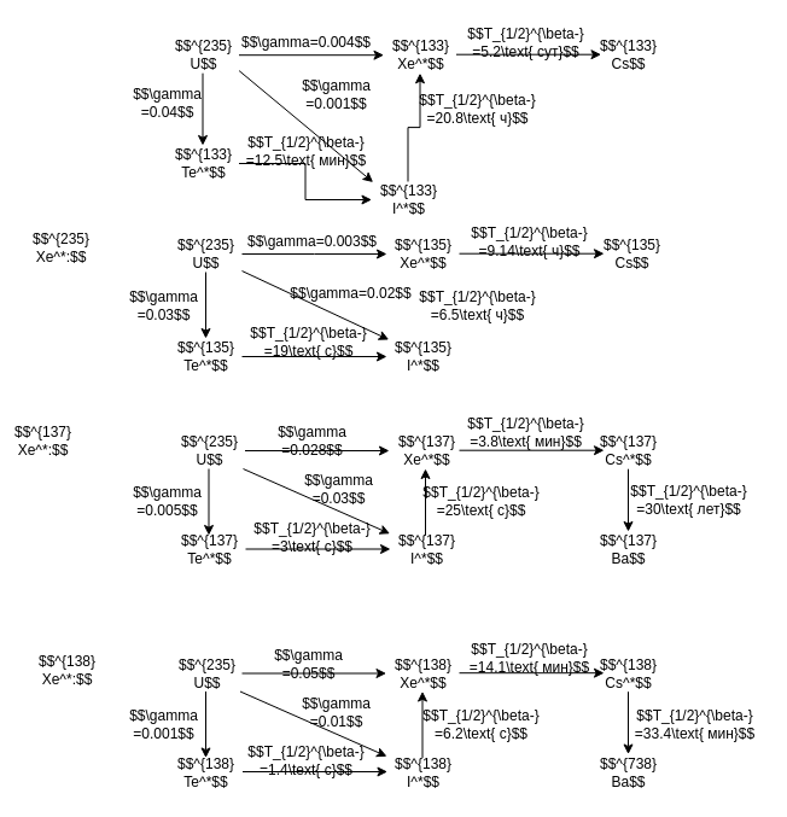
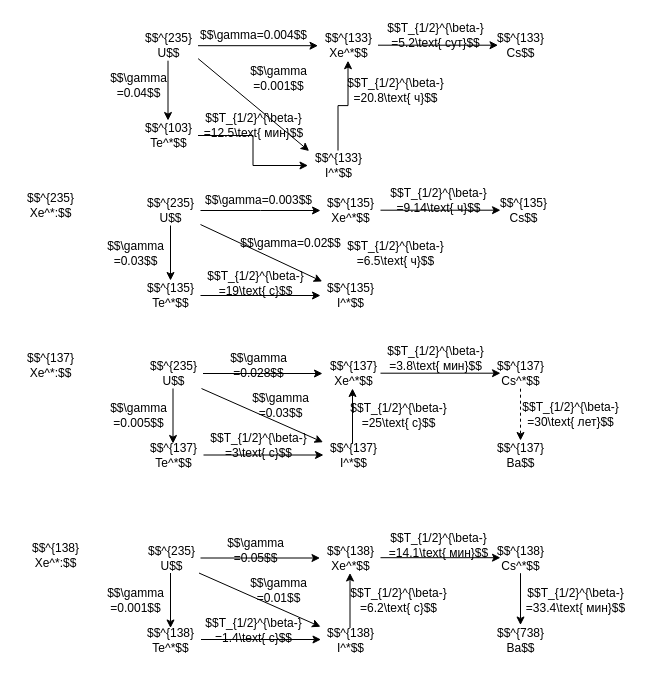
  <mxCell id="0" />
  <mxCell id="1" parent="0" />
  <mxCell id="2" style="edgeStyle=orthogonalEdgeStyle;rounded=0;orthogonalLoop=1;jettySize=auto;html=1;" parent="1" source="4" edge="1"><mxGeometry relative="1" as="geometry"><mxPoint x="320" y="210" as="targetPoint" /></mxGeometry></mxCell>
  <mxCell id="3" style="edgeStyle=orthogonalEdgeStyle;rounded=0;orthogonalLoop=1;jettySize=auto;html=1;" parent="1" source="4" target="8" edge="1"><mxGeometry relative="1" as="geometry"><mxPoint x="180" y="260" as="targetPoint" /></mxGeometry></mxCell>
  <mxCell id="4" value="$$^{235}&lt;br&gt;U$$" style="text;html=1;resizable=0;autosize=1;align=center;verticalAlign=middle;points=[];fillColor=none;strokeColor=none;rounded=0;" parent="1" vertex="1"><mxGeometry x="140" y="195" width="60" height="30" as="geometry" /></mxCell>
  <mxCell id="5" value="$$\gamma=0.003$$" style="text;html=1;resizable=0;autosize=1;align=center;verticalAlign=middle;points=[];fillColor=none;strokeColor=none;rounded=0;" parent="1" vertex="1"><mxGeometry x="197.5" y="190" width="120" height="20" as="geometry" /></mxCell>
  <mxCell id="6" value="$$^{135}&lt;br&gt;Xe^*$$" style="text;html=1;resizable=0;autosize=1;align=center;verticalAlign=middle;points=[];fillColor=none;strokeColor=none;rounded=0;" parent="1" vertex="1"><mxGeometry x="320" y="195" width="60" height="30" as="geometry" /></mxCell>
  <mxCell id="7" style="edgeStyle=orthogonalEdgeStyle;rounded=0;orthogonalLoop=1;jettySize=auto;html=1;" parent="1" source="8" target="9" edge="1"><mxGeometry relative="1" as="geometry" /></mxCell>
  <mxCell id="8" value="$$^{135}&lt;br&gt;Te^*$$" style="text;html=1;resizable=0;autosize=1;align=center;verticalAlign=middle;points=[];fillColor=none;strokeColor=none;rounded=0;" parent="1" vertex="1"><mxGeometry x="140" y="280" width="60" height="30" as="geometry" /></mxCell>
  <mxCell id="9" value="$$^{135}&lt;br&gt;I^*$$" style="text;html=1;resizable=0;autosize=1;align=center;verticalAlign=middle;points=[];fillColor=none;strokeColor=none;rounded=0;" parent="1" vertex="1"><mxGeometry x="320" y="280" width="60" height="30" as="geometry" /></mxCell>
  <mxCell id="10" value="$$T_{1/2}^{\beta-}&lt;br&gt;=19\text{ с}$$" style="text;html=1;resizable=0;autosize=1;align=center;verticalAlign=middle;points=[];fillColor=none;strokeColor=none;rounded=0;" parent="1" vertex="1"><mxGeometry x="200" y="267.5" width="110" height="30" as="geometry" /></mxCell>
  <mxCell id="11" value="$$\gamma&lt;br&gt;=0.03$$" style="text;html=1;resizable=0;autosize=1;align=center;verticalAlign=middle;points=[];fillColor=none;strokeColor=none;rounded=0;" parent="1" vertex="1"><mxGeometry x="100" y="237.5" width="70" height="30" as="geometry" /></mxCell>
  <mxCell id="12" value="$$T_{1/2}^{\beta-}&lt;br&gt;=6.5\text{ ч}$$" style="text;html=1;resizable=0;autosize=1;align=center;verticalAlign=middle;points=[];fillColor=none;strokeColor=none;rounded=0;" parent="1" vertex="1"><mxGeometry x="340" y="237.5" width="110" height="30" as="geometry" /></mxCell>
  <mxCell id="13" value="" style="endArrow=classic;html=1;entryX=0.028;entryY=0.033;entryDx=0;entryDy=0;entryPerimeter=0;" parent="1" source="4" target="9" edge="1"><mxGeometry width="50" height="50" relative="1" as="geometry"><mxPoint x="220" y="267.5" as="sourcePoint" /><mxPoint x="270" y="217.5" as="targetPoint" /></mxGeometry></mxCell>
  <mxCell id="14" value="$$\gamma=0.02$$" style="text;html=1;resizable=0;autosize=1;align=center;verticalAlign=middle;points=[];fillColor=none;strokeColor=none;rounded=0;" parent="1" vertex="1"><mxGeometry x="230" y="232.5" width="120" height="20" as="geometry" /></mxCell>
  <mxCell id="15" value="$$^{235}&lt;br&gt;Xe^*:$$" style="text;html=1;resizable=0;autosize=1;align=center;verticalAlign=middle;points=[];fillColor=none;strokeColor=none;rounded=0;" parent="1" vertex="1"><mxGeometry x="20" y="190" width="60" height="30" as="geometry" /></mxCell>
  <mxCell id="16" style="edgeStyle=orthogonalEdgeStyle;rounded=0;orthogonalLoop=1;jettySize=auto;html=1;" parent="1" source="18" target="20" edge="1"><mxGeometry relative="1" as="geometry" /></mxCell>
  <mxCell id="17" style="edgeStyle=orthogonalEdgeStyle;rounded=0;orthogonalLoop=1;jettySize=auto;html=1;" parent="1" source="18" target="22" edge="1"><mxGeometry relative="1" as="geometry" /></mxCell>
  <mxCell id="18" value="$$^{235}&lt;br&gt;U$$" style="text;html=1;resizable=0;autosize=1;align=center;verticalAlign=middle;points=[];fillColor=none;strokeColor=none;rounded=0;" parent="1" vertex="1"><mxGeometry x="137.5" y="30.2" width="60" height="30" as="geometry" /></mxCell>
  <mxCell id="19" value="$$\gamma=0.004$$" style="text;html=1;resizable=0;autosize=1;align=center;verticalAlign=middle;points=[];fillColor=none;strokeColor=none;rounded=0;" parent="1" vertex="1"><mxGeometry x="192.5" y="25" width="120" height="20" as="geometry" /></mxCell>
  <mxCell id="20" value="$$^{133}&lt;br&gt;Xe^*$$" style="text;html=1;resizable=0;autosize=1;align=center;verticalAlign=middle;points=[];fillColor=none;strokeColor=none;rounded=0;" parent="1" vertex="1"><mxGeometry x="317.5" y="30.2" width="60" height="30" as="geometry" /></mxCell>
  <mxCell id="21" style="edgeStyle=orthogonalEdgeStyle;rounded=0;orthogonalLoop=1;jettySize=auto;html=1;" parent="1" source="22" target="25" edge="1"><mxGeometry relative="1" as="geometry" /></mxCell>
- <mxCell id="22" value="$$^{133}&lt;br&gt;Te^*$$" style="text;html=1;resizable=0;autosize=1;align=center;verticalAlign=middle;points=[];fillColor=none;strokeColor=none;rounded=0;" parent="1" vertex="1"><mxGeometry x="137.5" y="120" width="60" height="30" as="geometry" /></mxCell>
+ <mxCell id="22" value="$$^{103}&lt;br&gt;Te^*$$" style="text;html=1;resizable=0;autosize=1;align=center;verticalAlign=middle;points=[];fillColor=none;strokeColor=none;rounded=0;" parent="1" vertex="1"><mxGeometry x="137.5" y="120" width="60" height="30" as="geometry" /></mxCell>
  <mxCell id="23" value="$$\gamma&lt;br&gt;=0.04$$" style="text;html=1;resizable=0;autosize=1;align=center;verticalAlign=middle;points=[];fillColor=none;strokeColor=none;rounded=0;" parent="1" vertex="1"><mxGeometry x="102.5" y="70" width="70" height="30" as="geometry" /></mxCell>
  <mxCell id="24" style="edgeStyle=orthogonalEdgeStyle;rounded=0;orthogonalLoop=1;jettySize=auto;html=1;" parent="1" source="25" target="20" edge="1"><mxGeometry relative="1" as="geometry" /></mxCell>
  <mxCell id="25" value="$$^{133}&lt;br&gt;I^*$$" style="text;html=1;resizable=0;autosize=1;align=center;verticalAlign=middle;points=[];fillColor=none;strokeColor=none;rounded=0;" parent="1" vertex="1"><mxGeometry x="307.5" y="150" width="60" height="30" as="geometry" /></mxCell>
  <mxCell id="26" value="$$T_{1/2}^{\beta-}&lt;br&gt;=12.5\text{ мин}$$" style="text;html=1;resizable=0;autosize=1;align=center;verticalAlign=middle;points=[];fillColor=none;strokeColor=none;rounded=0;" parent="1" vertex="1"><mxGeometry x="197.5" y="110" width="110" height="30" as="geometry" /></mxCell>
  <mxCell id="27" value="$$T_{1/2}^{\beta-}&lt;br&gt;=20.8\text{ ч}$$" style="text;html=1;resizable=0;autosize=1;align=center;verticalAlign=middle;points=[];fillColor=none;strokeColor=none;rounded=0;" parent="1" vertex="1"><mxGeometry x="340" y="75" width="110" height="30" as="geometry" /></mxCell>
  <mxCell id="28" value="" style="endArrow=classic;html=1;entryX=0.018;entryY=0.017;entryDx=0;entryDy=0;entryPerimeter=0;exitX=1.002;exitY=0.931;exitDx=0;exitDy=0;exitPerimeter=0;" parent="1" source="18" target="25" edge="1"><mxGeometry width="50" height="50" relative="1" as="geometry"><mxPoint x="191" y="60.041" as="sourcePoint" /><mxPoint x="312.68" y="116.99" as="targetPoint" /></mxGeometry></mxCell>
  <mxCell id="29" value="$$\gamma&lt;br&gt;=0.001$$" style="text;html=1;resizable=0;autosize=1;align=center;verticalAlign=middle;points=[];fillColor=none;strokeColor=none;rounded=0;" parent="1" vertex="1"><mxGeometry x="242.5" y="62.5" width="70" height="30" as="geometry" /></mxCell>
- <mxCell id="30" value="$$^{137}&lt;br&gt;Xe^*:$$" style="text;html=1;resizable=0;autosize=1;align=center;verticalAlign=middle;points=[];fillColor=none;strokeColor=none;rounded=0;" parent="1" vertex="1"><mxGeometry x="5" y="350" width="60" height="30" as="geometry" /></mxCell>
+ <mxCell id="30" value="$$^{137}&lt;br&gt;Xe^*:$$" style="text;html=1;resizable=0;autosize=1;align=center;verticalAlign=middle;points=[];fillColor=none;strokeColor=none;rounded=0;" parent="1" vertex="1"><mxGeometry x="20" y="350" width="60" height="30" as="geometry" /></mxCell>
  <mxCell id="31" value="$$^{235}&lt;br&gt;U$$" style="text;html=1;resizable=0;autosize=1;align=center;verticalAlign=middle;points=[];fillColor=none;strokeColor=none;rounded=0;" parent="1" vertex="1"><mxGeometry x="143" y="358" width="60" height="30" as="geometry" /></mxCell>
  <mxCell id="32" value="$$^{137}&lt;br&gt;Xe^*$$" style="text;html=1;resizable=0;autosize=1;align=center;verticalAlign=middle;points=[];fillColor=none;strokeColor=none;rounded=0;" parent="1" vertex="1"><mxGeometry x="322.5" y="358" width="60" height="30" as="geometry" /></mxCell>
  <mxCell id="33" style="edgeStyle=orthogonalEdgeStyle;rounded=0;orthogonalLoop=1;jettySize=auto;html=1;" parent="1" edge="1"><mxGeometry relative="1" as="geometry"><mxPoint x="322" y="373" as="targetPoint" /><mxPoint x="202.5" y="373" as="sourcePoint" /></mxGeometry></mxCell>
  <mxCell id="34" value="$$^{137}&lt;br&gt;Te^*$$" style="text;html=1;resizable=0;autosize=1;align=center;verticalAlign=middle;points=[];fillColor=none;strokeColor=none;rounded=0;" parent="1" vertex="1"><mxGeometry x="142.5" y="440" width="60" height="30" as="geometry" /></mxCell>
  <mxCell id="35" style="edgeStyle=orthogonalEdgeStyle;rounded=0;orthogonalLoop=1;jettySize=auto;html=1;" parent="1" edge="1"><mxGeometry relative="1" as="geometry"><mxPoint x="172.5" y="443" as="targetPoint" /><mxPoint x="172.5" y="388" as="sourcePoint" /></mxGeometry></mxCell>
  <mxCell id="36" value="$$^{137}&lt;br&gt;I^*$$" style="text;html=1;resizable=0;autosize=1;align=center;verticalAlign=middle;points=[];fillColor=none;strokeColor=none;rounded=0;" parent="1" vertex="1"><mxGeometry x="322.5" y="440" width="60" height="30" as="geometry" /></mxCell>
  <mxCell id="37" style="edgeStyle=orthogonalEdgeStyle;rounded=0;orthogonalLoop=1;jettySize=auto;html=1;" parent="1" edge="1"><mxGeometry relative="1" as="geometry"><mxPoint x="203" y="454.5" as="sourcePoint" /><mxPoint x="323" y="454.5" as="targetPoint" /></mxGeometry></mxCell>
  <mxCell id="38" style="edgeStyle=orthogonalEdgeStyle;rounded=0;orthogonalLoop=1;jettySize=auto;html=1;" parent="1" edge="1"><mxGeometry relative="1" as="geometry"><mxPoint x="352" y="443" as="sourcePoint" /><mxPoint x="352" y="388" as="targetPoint" /></mxGeometry></mxCell>
  <mxCell id="39" value="" style="endArrow=classic;html=1;" parent="1" target="36" edge="1"><mxGeometry width="50" height="50" relative="1" as="geometry"><mxPoint x="201" y="388.041" as="sourcePoint" /><mxPoint x="322.5" y="445" as="targetPoint" /></mxGeometry></mxCell>
  <mxCell id="40" value="$$\gamma&lt;br&gt;=0.005$$" style="text;html=1;resizable=0;autosize=1;align=center;verticalAlign=middle;points=[];fillColor=none;strokeColor=none;rounded=0;" parent="1" vertex="1"><mxGeometry x="102.5" y="400" width="70" height="30" as="geometry" /></mxCell>
  <mxCell id="41" value="$$T_{1/2}^{\beta-}&lt;br&gt;=3\text{ с}$$" style="text;html=1;resizable=0;autosize=1;align=center;verticalAlign=middle;points=[];fillColor=none;strokeColor=none;rounded=0;" parent="1" vertex="1"><mxGeometry x="202.5" y="430" width="110" height="30" as="geometry" /></mxCell>
  <mxCell id="42" value="$$\gamma&lt;br&gt;=0.03$$" style="text;html=1;resizable=0;autosize=1;align=center;verticalAlign=middle;points=[];fillColor=none;strokeColor=none;rounded=0;" parent="1" vertex="1"><mxGeometry x="245" y="390" width="70" height="30" as="geometry" /></mxCell>
  <mxCell id="43" value="$$\gamma&lt;br&gt;=0.028$$" style="text;html=1;resizable=0;autosize=1;align=center;verticalAlign=middle;points=[];fillColor=none;strokeColor=none;rounded=0;" parent="1" vertex="1"><mxGeometry x="222.5" y="350" width="70" height="30" as="geometry" /></mxCell>
  <mxCell id="44" value="$$T_{1/2}^{\beta-}&lt;br&gt;=25\text{ с}$$" style="text;html=1;resizable=0;autosize=1;align=center;verticalAlign=middle;points=[];fillColor=none;strokeColor=none;rounded=0;" parent="1" vertex="1"><mxGeometry x="342.5" y="400" width="110" height="30" as="geometry" /></mxCell>
  <mxCell id="45" value="$$^{138}&lt;br&gt;Xe^*:$$" style="text;html=1;resizable=0;autosize=1;align=center;verticalAlign=middle;points=[];fillColor=none;strokeColor=none;rounded=0;" parent="1" vertex="1"><mxGeometry x="25" y="540" width="60" height="30" as="geometry" /></mxCell>
  <mxCell id="46" value="$$^{235}&lt;br&gt;U$$" style="text;html=1;resizable=0;autosize=1;align=center;verticalAlign=middle;points=[];fillColor=none;strokeColor=none;rounded=0;" parent="1" vertex="1"><mxGeometry x="140.5" y="542.5" width="60" height="30" as="geometry" /></mxCell>
  <mxCell id="47" value="$$^{138}&lt;br&gt;Xe^*$$" style="text;html=1;resizable=0;autosize=1;align=center;verticalAlign=middle;points=[];fillColor=none;strokeColor=none;rounded=0;" parent="1" vertex="1"><mxGeometry x="320" y="542.5" width="60" height="30" as="geometry" /></mxCell>
  <mxCell id="48" style="edgeStyle=orthogonalEdgeStyle;rounded=0;orthogonalLoop=1;jettySize=auto;html=1;" parent="1" edge="1"><mxGeometry relative="1" as="geometry"><mxPoint x="319.5" y="557.5" as="targetPoint" /><mxPoint x="200" y="557.5" as="sourcePoint" /></mxGeometry></mxCell>
  <mxCell id="49" value="$$^{138}&lt;br&gt;Te^*$$" style="text;html=1;resizable=0;autosize=1;align=center;verticalAlign=middle;points=[];fillColor=none;strokeColor=none;rounded=0;" parent="1" vertex="1"><mxGeometry x="140" y="624.5" width="60" height="30" as="geometry" /></mxCell>
  <mxCell id="50" style="edgeStyle=orthogonalEdgeStyle;rounded=0;orthogonalLoop=1;jettySize=auto;html=1;" parent="1" edge="1"><mxGeometry relative="1" as="geometry"><mxPoint x="170" y="627.5" as="targetPoint" /><mxPoint x="170" y="572.5" as="sourcePoint" /></mxGeometry></mxCell>
  <mxCell id="51" value="$$^{138}&lt;br&gt;I^*$$" style="text;html=1;resizable=0;autosize=1;align=center;verticalAlign=middle;points=[];fillColor=none;strokeColor=none;rounded=0;" parent="1" vertex="1"><mxGeometry x="320" y="624.5" width="60" height="30" as="geometry" /></mxCell>
  <mxCell id="52" style="edgeStyle=orthogonalEdgeStyle;rounded=0;orthogonalLoop=1;jettySize=auto;html=1;" parent="1" edge="1"><mxGeometry relative="1" as="geometry"><mxPoint x="200.5" y="639" as="sourcePoint" /><mxPoint x="320.5" y="639" as="targetPoint" /></mxGeometry></mxCell>
  <mxCell id="53" style="edgeStyle=orthogonalEdgeStyle;rounded=0;orthogonalLoop=1;jettySize=auto;html=1;" parent="1" edge="1"><mxGeometry relative="1" as="geometry"><mxPoint x="349.5" y="627.5" as="sourcePoint" /><mxPoint x="349.5" y="572.5" as="targetPoint" /></mxGeometry></mxCell>
  <mxCell id="54" value="" style="endArrow=classic;html=1;" parent="1" target="51" edge="1"><mxGeometry width="50" height="50" relative="1" as="geometry"><mxPoint x="198.5" y="572.541" as="sourcePoint" /><mxPoint x="320" y="629.5" as="targetPoint" /></mxGeometry></mxCell>
  <mxCell id="55" value="$$\gamma&lt;br&gt;=0.001$$" style="text;html=1;resizable=0;autosize=1;align=center;verticalAlign=middle;points=[];fillColor=none;strokeColor=none;rounded=0;" parent="1" vertex="1"><mxGeometry x="100" y="584.5" width="70" height="30" as="geometry" /></mxCell>
  <mxCell id="56" value="$$T_{1/2}^{\beta-}&lt;br&gt;=1.4\text{ с}$$" style="text;html=1;resizable=0;autosize=1;align=center;verticalAlign=middle;points=[];fillColor=none;strokeColor=none;rounded=0;" parent="1" vertex="1"><mxGeometry x="197.5" y="614.5" width="110" height="30" as="geometry" /></mxCell>
  <mxCell id="57" value="$$\gamma&lt;br&gt;=0.01$$" style="text;html=1;resizable=0;autosize=1;align=center;verticalAlign=middle;points=[];fillColor=none;strokeColor=none;rounded=0;" parent="1" vertex="1"><mxGeometry x="242.5" y="574.5" width="70" height="30" as="geometry" /></mxCell>
  <mxCell id="58" value="$$\gamma&lt;br&gt;=0.05$$" style="text;html=1;resizable=0;autosize=1;align=center;verticalAlign=middle;points=[];fillColor=none;strokeColor=none;rounded=0;" parent="1" vertex="1"><mxGeometry x="220" y="534.5" width="70" height="30" as="geometry" /></mxCell>
  <mxCell id="59" value="$$T_{1/2}^{\beta-}&lt;br&gt;=6.2\text{ с}$$" style="text;html=1;resizable=0;autosize=1;align=center;verticalAlign=middle;points=[];fillColor=none;strokeColor=none;rounded=0;" parent="1" vertex="1"><mxGeometry x="342.5" y="584.5" width="110" height="30" as="geometry" /></mxCell>
  <mxCell id="60" value="$$^{133}&lt;br&gt;Cs$$" style="text;html=1;resizable=0;autosize=1;align=center;verticalAlign=middle;points=[];fillColor=none;strokeColor=none;rounded=0;" parent="1" vertex="1"><mxGeometry x="490" y="30.2" width="60" height="30" as="geometry" /></mxCell>
  <mxCell id="61" value="$$T_{1/2}^{\beta-}&lt;br&gt;=5.2\text{ сут}$$" style="text;html=1;resizable=0;autosize=1;align=center;verticalAlign=middle;points=[];fillColor=none;strokeColor=none;rounded=0;" parent="1" vertex="1"><mxGeometry x="380" y="20" width="110" height="30" as="geometry" /></mxCell>
  <mxCell id="62" style="edgeStyle=orthogonalEdgeStyle;rounded=0;orthogonalLoop=1;jettySize=auto;html=1;" parent="1" edge="1"><mxGeometry relative="1" as="geometry"><mxPoint x="377.5" y="44.7" as="sourcePoint" /><mxPoint x="497.5" y="44.7" as="targetPoint" /></mxGeometry></mxCell>
  <mxCell id="63" value="$$^{135}&lt;br&gt;Cs$$" style="text;html=1;resizable=0;autosize=1;align=center;verticalAlign=middle;points=[];fillColor=none;strokeColor=none;rounded=0;" parent="1" vertex="1"><mxGeometry x="492.5" y="195.2" width="60" height="30" as="geometry" /></mxCell>
  <mxCell id="64" value="$$T_{1/2}^{\beta-}&lt;br&gt;=9.14\text{ ч}$$" style="text;html=1;resizable=0;autosize=1;align=center;verticalAlign=middle;points=[];fillColor=none;strokeColor=none;rounded=0;" parent="1" vertex="1"><mxGeometry x="382.5" y="185" width="110" height="30" as="geometry" /></mxCell>
  <mxCell id="65" style="edgeStyle=orthogonalEdgeStyle;rounded=0;orthogonalLoop=1;jettySize=auto;html=1;" parent="1" edge="1"><mxGeometry relative="1" as="geometry"><mxPoint x="380" y="209.7" as="sourcePoint" /><mxPoint x="500" y="209.7" as="targetPoint" /></mxGeometry></mxCell>
- <mxCell id="66" style="edgeStyle=orthogonalEdgeStyle;rounded=0;orthogonalLoop=1;jettySize=auto;html=1;" parent="1" source="67" target="70" edge="1"><mxGeometry relative="1" as="geometry" /></mxCell>
+ <mxCell id="66" style="edgeStyle=orthogonalEdgeStyle;rounded=0;orthogonalLoop=1;jettySize=auto;html=1;dashed=1;" parent="1" source="67" target="70" edge="1"><mxGeometry relative="1" as="geometry" /></mxCell>
  <mxCell id="67" value="$$^{137}&lt;br&gt;Cs^*$$" style="text;html=1;resizable=0;autosize=1;align=center;verticalAlign=middle;points=[];fillColor=none;strokeColor=none;rounded=0;" parent="1" vertex="1"><mxGeometry x="490" y="358.2" width="60" height="30" as="geometry" /></mxCell>
  <mxCell id="68" value="$$T_{1/2}^{\beta-}&lt;br&gt;=3.8\text{ мин}$$" style="text;html=1;resizable=0;autosize=1;align=center;verticalAlign=middle;points=[];fillColor=none;strokeColor=none;rounded=0;" parent="1" vertex="1"><mxGeometry x="380" y="343" width="110" height="30" as="geometry" /></mxCell>
  <mxCell id="69" style="edgeStyle=orthogonalEdgeStyle;rounded=0;orthogonalLoop=1;jettySize=auto;html=1;" parent="1" edge="1"><mxGeometry relative="1" as="geometry"><mxPoint x="380" y="372.7" as="sourcePoint" /><mxPoint x="500" y="372.7" as="targetPoint" /></mxGeometry></mxCell>
  <mxCell id="70" value="$$^{137}&lt;br&gt;Ba$$" style="text;html=1;resizable=0;autosize=1;align=center;verticalAlign=middle;points=[];fillColor=none;strokeColor=none;rounded=0;" parent="1" vertex="1"><mxGeometry x="490" y="440" width="60" height="30" as="geometry" /></mxCell>
  <mxCell id="71" value="$$T_{1/2}^{\beta-}&lt;br&gt;=30\text{ лет}$$" style="text;html=1;resizable=0;autosize=1;align=center;verticalAlign=middle;points=[];fillColor=none;strokeColor=none;rounded=0;" parent="1" vertex="1"><mxGeometry x="515" y="399" width="110" height="30" as="geometry" /></mxCell>
  <mxCell id="72" style="edgeStyle=orthogonalEdgeStyle;rounded=0;orthogonalLoop=1;jettySize=auto;html=1;" parent="1" source="73" target="76" edge="1"><mxGeometry relative="1" as="geometry" /></mxCell>
  <mxCell id="73" value="$$^{138}&lt;br&gt;Cs^*$$" style="text;html=1;resizable=0;autosize=1;align=center;verticalAlign=middle;points=[];fillColor=none;strokeColor=none;rounded=0;" parent="1" vertex="1"><mxGeometry x="490" y="542.7" width="60" height="30" as="geometry" /></mxCell>
  <mxCell id="74" value="$$T_{1/2}^{\beta-}&lt;br&gt;=14.1\text{ мин}$$" style="text;html=1;resizable=0;autosize=1;align=center;verticalAlign=middle;points=[];fillColor=none;strokeColor=none;rounded=0;" parent="1" vertex="1"><mxGeometry x="382.5" y="530" width="110" height="30" as="geometry" /></mxCell>
  <mxCell id="75" style="edgeStyle=orthogonalEdgeStyle;rounded=0;orthogonalLoop=1;jettySize=auto;html=1;" parent="1" edge="1"><mxGeometry relative="1" as="geometry"><mxPoint x="380" y="557.2" as="sourcePoint" /><mxPoint x="500" y="557.2" as="targetPoint" /></mxGeometry></mxCell>
  <mxCell id="76" value="$$^{738}&lt;br&gt;Ba$$" style="text;html=1;resizable=0;autosize=1;align=center;verticalAlign=middle;points=[];fillColor=none;strokeColor=none;rounded=0;" parent="1" vertex="1"><mxGeometry x="490" y="624.5" width="60" height="30" as="geometry" /></mxCell>
  <mxCell id="77" value="$$T_{1/2}^{\beta-}&lt;br&gt;=33.4\text{ мин}$$" style="text;html=1;resizable=0;autosize=1;align=center;verticalAlign=middle;points=[];fillColor=none;strokeColor=none;rounded=0;" parent="1" vertex="1"><mxGeometry x="520" y="584.5" width="110" height="30" as="geometry" /></mxCell>
